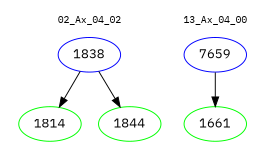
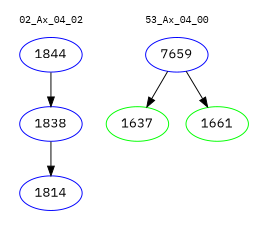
  digraph {
    fontname="IBM Plex Mono"
    node [color=blue fontname="IBM Plex Mono"]
    edge [color=black fontname="IBM Plex Mono"]
    n1 [label=1838]
-   n2 [color=green label=1814]
-   n3 [color=green label=1844]
+   n2 [label=1814]
+   n3 [label=1844]
    n4 [label=7659]
+   n5 [color=green label=1637]
    n6 [color=green label=1661]
    subgraph cluster_1 {
      color=white
      fontsize=10
      label="02_Ax_04_02"
      n1
      n2
      n3
    }
    subgraph cluster_2 {
      color=white
      fontsize=10
-     label="13_Ax_04_00"
+     label="53_Ax_04_00"
      n4
+     n5
      n6
    }
    n1 -> n2
-   n1 -> n3
+   n3 -> n1
+   n4 -> n5
    n4 -> n6
  }
